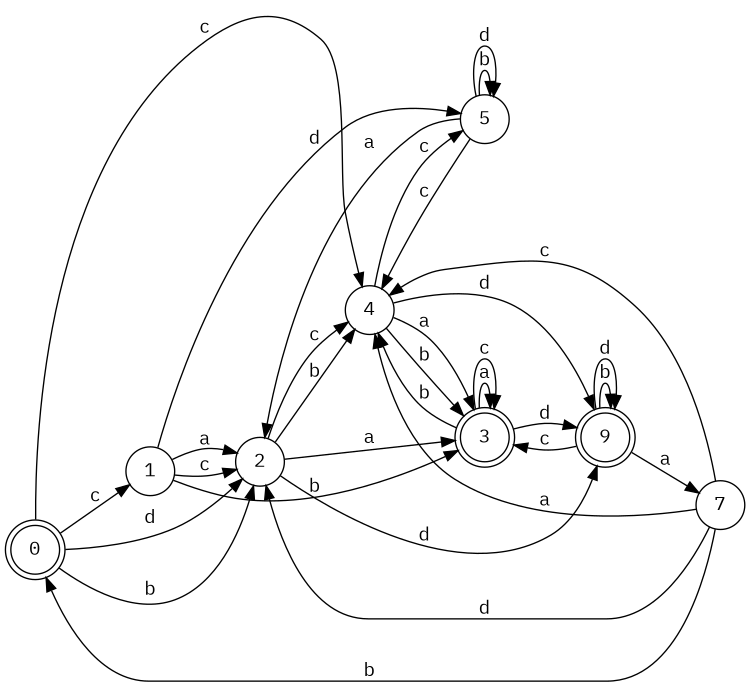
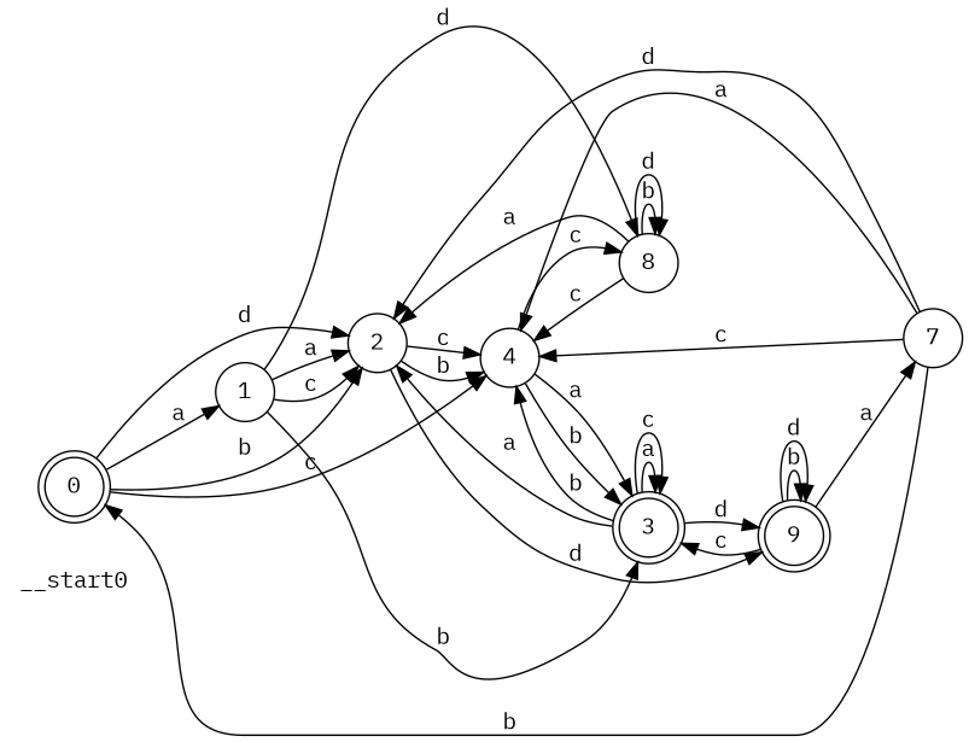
  digraph {
    fontname="IBM Plex Mono"
    rankdir=LR
    node [fontname="IBM Plex Mono" shape=circle color=black fillcolor=white style=filled]
    edge [fontname="IBM Plex Mono"]
+   __start0 [shape=none color="" fillcolor="" style=""]
    n2 [label=0 shape=doublecircle style="rounded,filled"]
    n3 [label=1]
    n4 [label=2]
    n5 [label=4]
    n6 [label=3 shape=doublecircle style="rounded,filled"]
-   n7 [label=5]
+   n7 [label=8]
    n8 [label=9 shape=doublecircle style="rounded,filled"]
    n9 [label=7]
-   n2 -> n3 [label=c]
+   n2 -> n3 [label=a]
    n2 -> n4 [label=b]
    n2 -> n4 [label=d]
    n2 -> n5 [label=c]
    n3 -> n4 [label=a]
    n3 -> n4 [label=c]
    n3 -> n6 [label=b]
    n3 -> n7 [label=d]
    n4 -> n5 [label=b]
    n4 -> n5 [label=c]
-   n4 -> n6 [label=a]
+   n6 -> n4 [label=a]
    n4 -> n8 [label=d]
    n5 -> n6 [label=a]
    n5 -> n6 [label=b]
    n5 -> n7 [label=c]
-   n5 -> n8 [label=d]
    n6 -> n5 [label=b]
    n6 -> n6 [label=a]
    n6 -> n6 [label=c]
    n6 -> n8 [label=d]
    n7 -> n4 [label=a]
    n7 -> n5 [label=c]
    n7 -> n7 [label=b]
    n7 -> n7 [label=d]
    n8 -> n6 [label=c]
    n8 -> n8 [label=b]
    n8 -> n8 [label=d]
    n8 -> n9 [label=a]
    n9 -> n2 [label=b]
    n9 -> n4 [label=d]
    n9 -> n5 [label=a]
    n9 -> n5 [label=c]
  }
